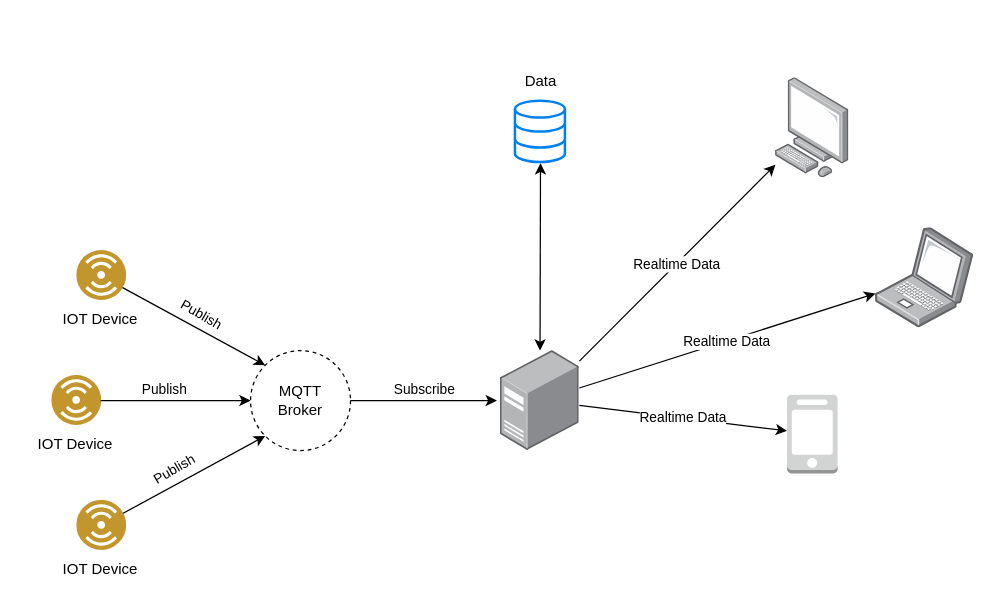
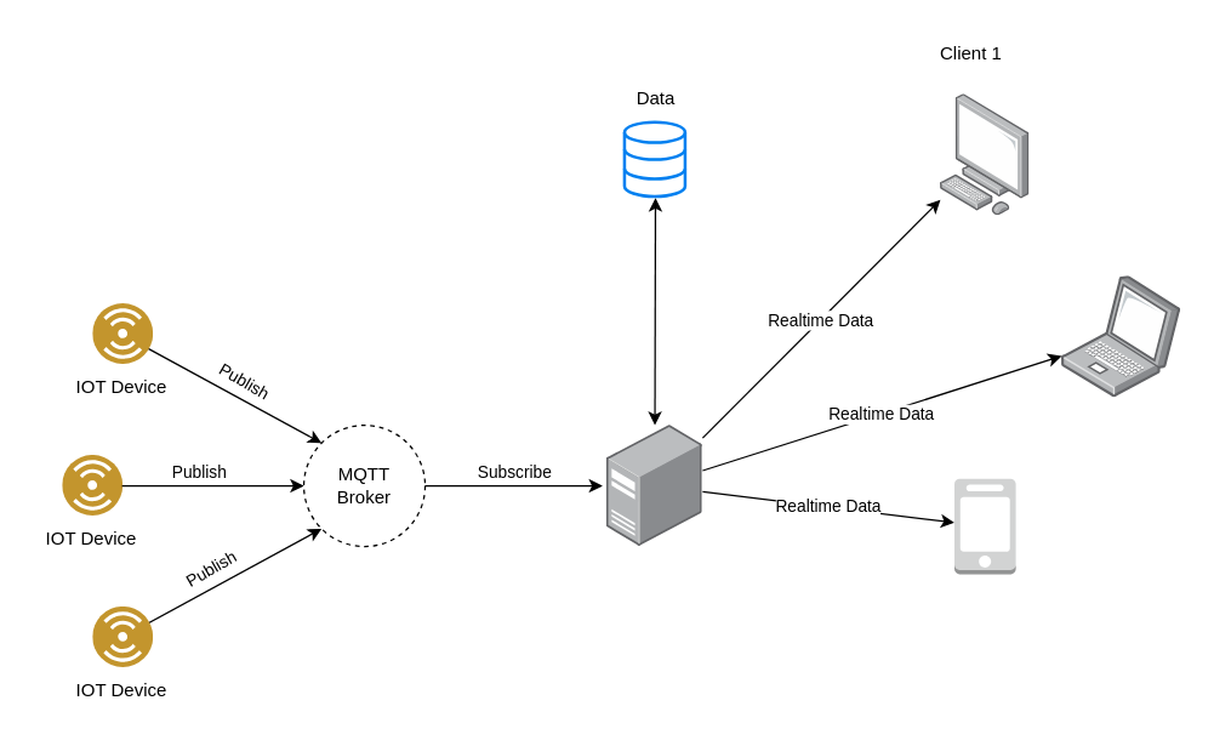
  <mxCell id="0" />
  <mxCell id="1" parent="0" />
  <mxCell id="2" value="" style="endArrow=classic;html=1;rounded=0;exitX=0.5;exitY=0.5;exitDx=0;exitDy=0;exitPerimeter=0;entryX=0;entryY=1;entryDx=0;entryDy=0;" edge="1" parent="1" source="8" target="6"><mxGeometry width="50" height="50" relative="1" as="geometry"><mxPoint x="90" y="230" as="sourcePoint" /><mxPoint x="222" y="302" as="targetPoint" /></mxGeometry></mxCell>
  <mxCell id="3" value="Publish" style="edgeLabel;html=1;align=center;verticalAlign=middle;resizable=0;points=[];rotation=-30;" vertex="1" connectable="0" parent="2"><mxGeometry x="-0.026" y="1" relative="1" as="geometry"><mxPoint x="-5" y="-9" as="offset" /></mxGeometry></mxCell>
  <mxCell id="4" value="" style="image;points=[];aspect=fixed;html=1;align=center;shadow=0;dashed=0;image=img/lib/allied_telesis/computer_and_terminals/Server_Desktop.svg;" vertex="1" parent="1"><mxGeometry x="400" y="280" width="63.11" height="80" as="geometry" /></mxCell>
  <mxCell id="5" value="" style="html=1;verticalLabelPosition=bottom;align=center;labelBackgroundColor=#ffffff;verticalAlign=top;strokeWidth=2;strokeColor=#0080F0;shadow=0;dashed=0;shape=mxgraph.ios7.icons.data;" vertex="1" parent="1"><mxGeometry x="411.56" y="80" width="40" height="49.1" as="geometry" /></mxCell>
  <mxCell id="6" value="MQTT&lt;br&gt;Broker" style="ellipse;whiteSpace=wrap;html=1;aspect=fixed;dashed=1;" vertex="1" parent="1"><mxGeometry x="200" y="280" width="80" height="80" as="geometry" /></mxCell>
  <mxCell id="7" value="" style="image;aspect=fixed;perimeter=ellipsePerimeter;html=1;align=center;shadow=0;dashed=0;fontColor=#4277BB;labelBackgroundColor=default;fontSize=12;spacingTop=3;image=img/lib/ibm/users/sensor.svg;direction=south;" vertex="1" parent="1"><mxGeometry x="40" y="300" width="40" height="40" as="geometry" /></mxCell>
  <mxCell id="8" value="" style="image;aspect=fixed;perimeter=ellipsePerimeter;html=1;align=center;shadow=0;dashed=0;fontColor=#4277BB;labelBackgroundColor=default;fontSize=12;spacingTop=3;image=img/lib/ibm/users/sensor.svg;direction=south;" vertex="1" parent="1"><mxGeometry x="60" y="400" width="40" height="40" as="geometry" /></mxCell>
  <mxCell id="9" value="" style="endArrow=classic;html=1;rounded=0;exitX=0.5;exitY=0.5;exitDx=0;exitDy=0;exitPerimeter=0;entryX=0;entryY=0;entryDx=0;entryDy=0;" edge="1" parent="1" source="11" target="6"><mxGeometry width="50" height="50" relative="1" as="geometry"><mxPoint x="140" y="420" as="sourcePoint" /><mxPoint x="190" y="370" as="targetPoint" /></mxGeometry></mxCell>
  <mxCell id="10" value="Publish" style="edgeLabel;html=1;align=center;verticalAlign=middle;resizable=0;points=[];rotation=30;" vertex="1" connectable="0" parent="9"><mxGeometry x="0.022" relative="1" as="geometry"><mxPoint x="13" y="-7" as="offset" /></mxGeometry></mxCell>
  <mxCell id="11" value="" style="image;aspect=fixed;perimeter=ellipsePerimeter;html=1;align=center;shadow=0;dashed=0;fontColor=#4277BB;labelBackgroundColor=default;fontSize=12;spacingTop=3;image=img/lib/ibm/users/sensor.svg;direction=south;" vertex="1" parent="1"><mxGeometry x="60" y="200" width="40" height="40" as="geometry" /></mxCell>
  <mxCell id="12" value="" style="endArrow=classic;html=1;rounded=0;entryX=0;entryY=0.5;entryDx=0;entryDy=0;" edge="1" parent="1" source="7" target="6"><mxGeometry width="50" height="50" relative="1" as="geometry"><mxPoint x="100" y="240" as="sourcePoint" /><mxPoint x="232" y="312" as="targetPoint" /></mxGeometry></mxCell>
  <mxCell id="13" value="Publish" style="edgeLabel;html=1;align=center;verticalAlign=middle;resizable=0;points=[];" vertex="1" connectable="0" parent="12"><mxGeometry x="0.013" y="-1" relative="1" as="geometry"><mxPoint x="-11" y="-11" as="offset" /></mxGeometry></mxCell>
  <mxCell id="14" value="IOT Device" style="text;html=1;align=center;verticalAlign=middle;whiteSpace=wrap;rounded=0;" vertex="1" parent="1"><mxGeometry x="40" y="240" width="80" height="30" as="geometry" /></mxCell>
  <mxCell id="15" value="IOT Device" style="text;html=1;align=center;verticalAlign=middle;whiteSpace=wrap;rounded=0;" vertex="1" parent="1"><mxGeometry x="20" y="340" width="80" height="30" as="geometry" /></mxCell>
  <mxCell id="16" value="IOT Device" style="text;html=1;align=center;verticalAlign=middle;whiteSpace=wrap;rounded=0;" vertex="1" parent="1"><mxGeometry x="40" y="440" width="80" height="30" as="geometry" /></mxCell>
  <mxCell id="17" value="" style="endArrow=classic;html=1;rounded=0;exitX=1;exitY=0.5;exitDx=0;exitDy=0;entryX=-0.046;entryY=0.5;entryDx=0;entryDy=0;entryPerimeter=0;" edge="1" parent="1" source="6" target="4"><mxGeometry width="50" height="50" relative="1" as="geometry"><mxPoint x="310" y="370" as="sourcePoint" /><mxPoint x="360" y="320" as="targetPoint" /></mxGeometry></mxCell>
  <mxCell id="18" value="Subscribe" style="edgeLabel;html=1;align=center;verticalAlign=middle;resizable=0;points=[];" vertex="1" connectable="0" parent="17"><mxGeometry x="-0.009" y="1" relative="1" as="geometry"><mxPoint y="-9" as="offset" /></mxGeometry></mxCell>
  <mxCell id="19" value="Data" style="text;html=1;align=center;verticalAlign=middle;resizable=0;points=[];autosize=1;strokeColor=none;fillColor=none;" vertex="1" parent="1"><mxGeometry x="396.56" y="50" width="70" height="30" as="geometry" /></mxCell>
  <mxCell id="20" value="" style="image;points=[];aspect=fixed;html=1;align=center;shadow=0;dashed=0;image=img/lib/allied_telesis/computer_and_terminals/Personal_Computer.svg;" vertex="1" parent="1"><mxGeometry x="620" y="61.75" width="59.03" height="80" as="geometry" /></mxCell>
  <mxCell id="21" value="" style="image;points=[];aspect=fixed;html=1;align=center;shadow=0;dashed=0;image=img/lib/allied_telesis/computer_and_terminals/Laptop.svg;direction=east;" vertex="1" parent="1"><mxGeometry x="700" y="181.75" width="78.88" height="80" as="geometry" /></mxCell>
  <mxCell id="22" value="" style="outlineConnect=0;dashed=0;verticalLabelPosition=bottom;verticalAlign=top;align=center;html=1;shape=mxgraph.aws3.mobile_client;fillColor=#D2D3D3;gradientColor=none;" vertex="1" parent="1"><mxGeometry x="629.26" y="315.25" width="40.5" height="63" as="geometry" /></mxCell>
  <mxCell id="23" value="" style="endArrow=classic;html=1;rounded=0;" edge="1" parent="1" source="4" target="20"><mxGeometry width="50" height="50" relative="1" as="geometry"><mxPoint x="510" y="250" as="sourcePoint" /><mxPoint x="560" y="200" as="targetPoint" /></mxGeometry></mxCell>
  <mxCell id="24" value="Realtime Data" style="edgeLabel;html=1;align=center;verticalAlign=middle;resizable=0;points=[];" vertex="1" connectable="0" parent="23"><mxGeometry x="-0.007" relative="1" as="geometry"><mxPoint as="offset" /></mxGeometry></mxCell>
  <mxCell id="25" value="" style="endArrow=classic;html=1;rounded=0;" edge="1" parent="1" source="4" target="21"><mxGeometry width="50" height="50" relative="1" as="geometry"><mxPoint x="473" y="298" as="sourcePoint" /><mxPoint x="630" y="141" as="targetPoint" /></mxGeometry></mxCell>
  <mxCell id="26" value="Realtime Data" style="edgeLabel;html=1;align=center;verticalAlign=middle;resizable=0;points=[];" vertex="1" connectable="0" parent="25"><mxGeometry x="-0.007" relative="1" as="geometry"><mxPoint as="offset" /></mxGeometry></mxCell>
  <mxCell id="27" value="" style="endArrow=classic;html=1;rounded=0;" edge="1" parent="1" source="4" target="22"><mxGeometry width="50" height="50" relative="1" as="geometry"><mxPoint x="483" y="308" as="sourcePoint" /><mxPoint x="640" y="151" as="targetPoint" /></mxGeometry></mxCell>
  <mxCell id="28" value="Realtime Data" style="edgeLabel;html=1;align=center;verticalAlign=middle;resizable=0;points=[];" vertex="1" connectable="0" parent="27"><mxGeometry x="-0.007" relative="1" as="geometry"><mxPoint as="offset" /></mxGeometry></mxCell>
  <mxCell id="29" value="" style="endArrow=classic;startArrow=classic;html=1;rounded=0;" edge="1" parent="1" source="4"><mxGeometry width="50" height="50" relative="1" as="geometry"><mxPoint x="350" y="240" as="sourcePoint" /><mxPoint x="432" y="130" as="targetPoint" /></mxGeometry></mxCell>
+ <mxCell id="30" value="Client&amp;nbsp;&lt;span style=&quot;background-color: initial;&quot;&gt;1&lt;/span&gt;" style="text;html=1;align=center;verticalAlign=middle;resizable=0;points=[];autosize=1;strokeColor=none;fillColor=none;" vertex="1" parent="1"><mxGeometry x="609.76" y="20" width="60" height="30" as="geometry" /></mxCell>
